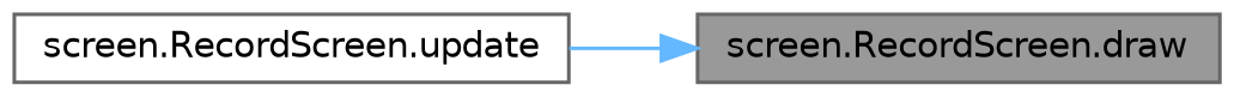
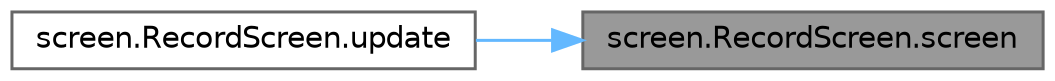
  digraph {
    rankdir=RL
    node [fontname=Helvetica fontsize=10 shape=box style=filled]
-   n1 [color=gray40 fillcolor=grey60 fontcolor=black height=0.2 label="screen.RecordScreen.draw" width=0.4]
+   n1 [color=gray40 fillcolor=grey60 fontcolor=black height=0.2 label="screen.RecordScreen.screen" width=0.4]
    n2 [color=grey40 fillcolor=white height=0.2 label="screen.RecordScreen.update" width=0.4]
    n1 -> n2 [color=steelblue1 dir=back fontname=Helvetica fontsize=10 labelfontname=Helvetica labelfontsize=10 style=solid]
  }
